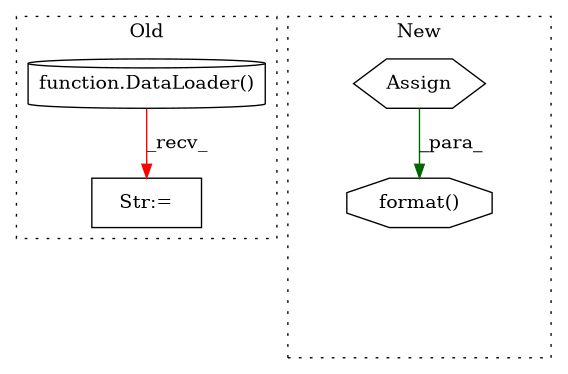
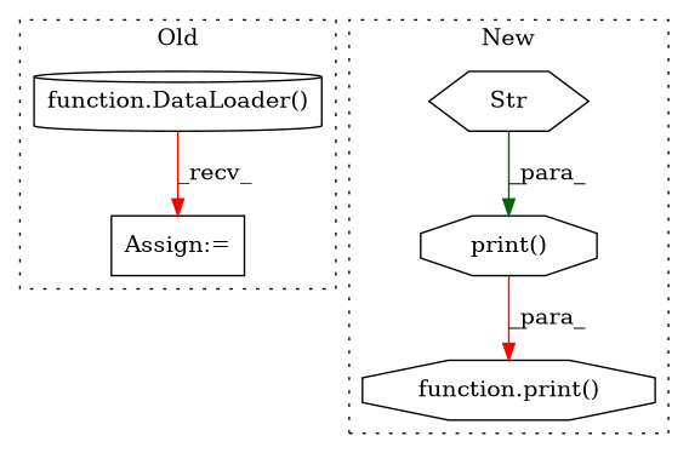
  digraph {
    node [a=75 shape=octagon]
    edge [color=red]
    n1 [l="20,131" label="function.DataLoader()" s="6348,6418" shape=cylinder]
-   n2 [a=68 l=3 label="Str:=" s=6345 shape=box]
-   n4 [l="27,1" label="format()" s="4232,4263"]
-   n5 [a=66 l=19 label=Assign s=4232 shape=hexagon]
+   n2 [a=68 l=3 label="Assign:=" s=6345 shape=box]
+   n3 [l="6,1" label="function.print()" s="4226,4264"]
+   n4 [l="27,1" label="print()" s="4232,4263"]
+   n5 [a=66 l=19 label=Str s=4232 shape=hexagon]
    subgraph cluster_1 {
      label=Old
      style=dotted
      n1
      n2
    }
    subgraph cluster_2 {
      label=New
      style=dotted
+     n3
      n4
      n5
    }
    n1 -> n2 [label=_recv_]
+   n4 -> n3 [label=_para_]
    n5 -> n4 [color=darkgreen label=_para_]
  }
